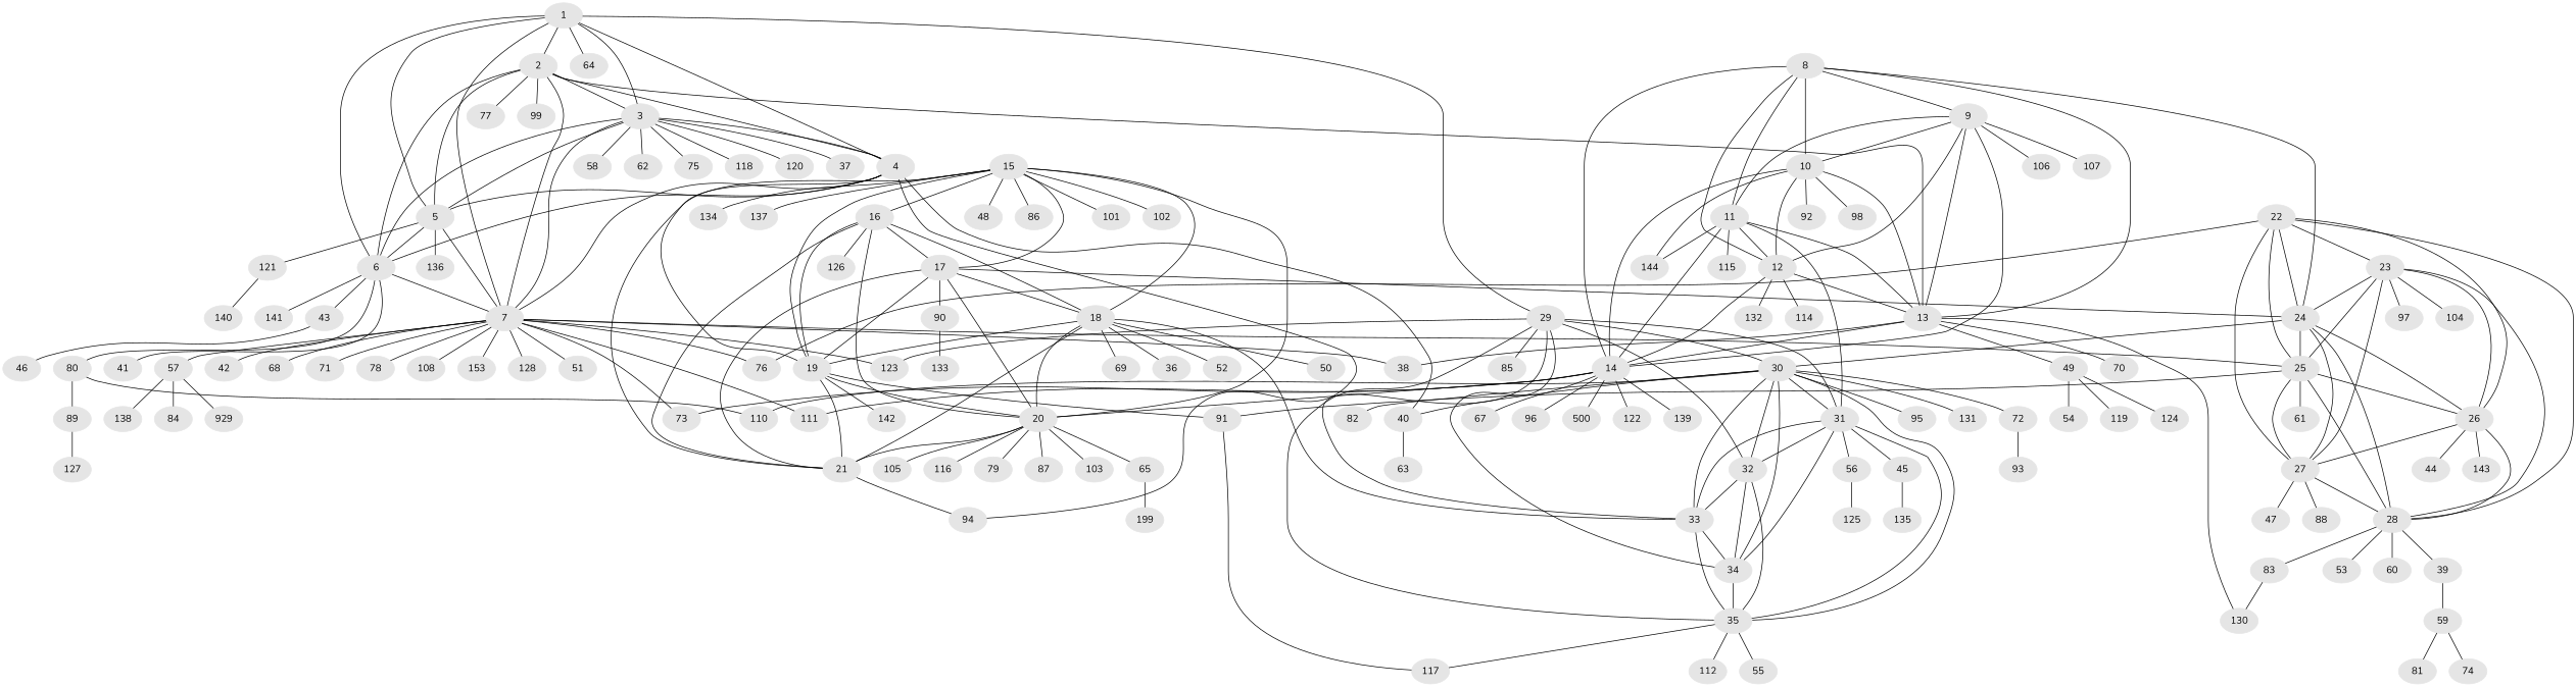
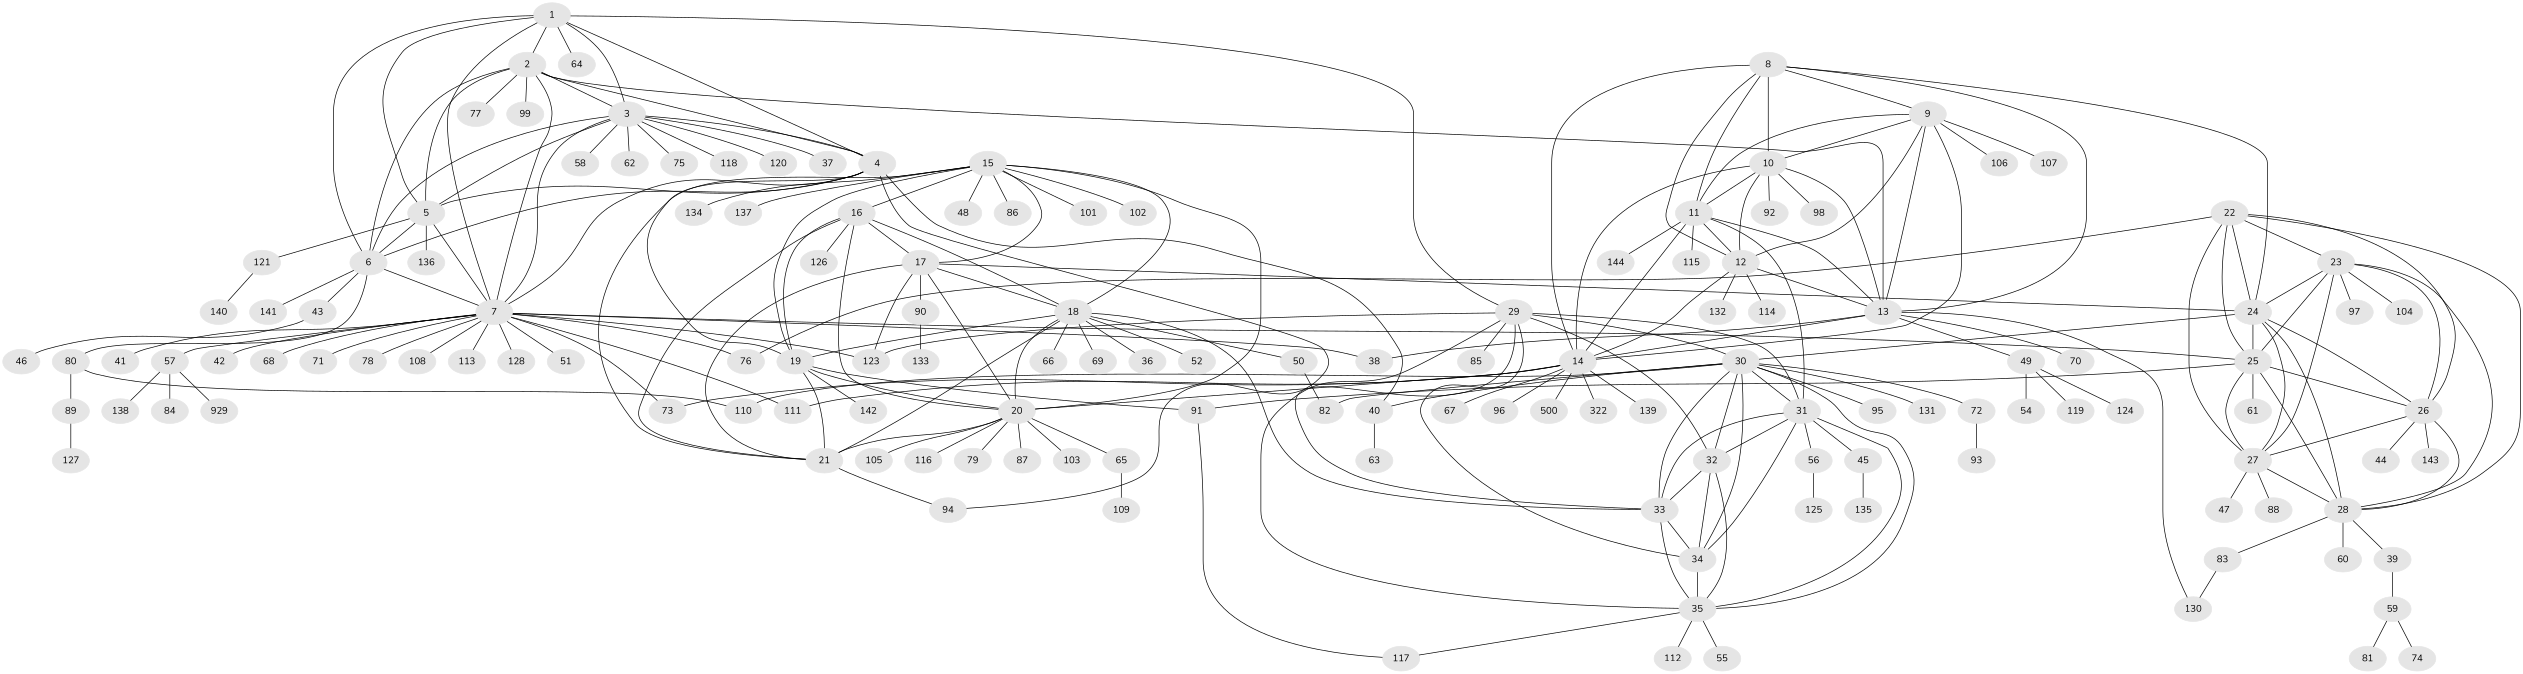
  graph {
    fontname=Nunito
    node [color=gray90 fontname=Nunito style=filled]
    edge [fontname=Nunito]
    1
    2
    3
    4
    5
    6
    7
    29
    64
    13
    77
    99
    37
    58
    62
    75
    118
    120
    19
    40
    94
    121
    136
    43
    80
    141
    25
    38
    41
    42
    51
    57
    68
    71
    73
    76
    78
    108
    111
-   113 [label=153]
+   113
    123
    128
    31
    33
    30
    32
    34
    35
    85
    14
    49
    70
    130
    20
    21
    91
    142
    63
    140
    46
    110
    89
    26
    27
    28
    61
    84
    n68 [label=929]
    138
    8
    9
    10
    11
    12
    24
    106
    107
    92
    98
    115
    144
    114
    132
    67
    96
    n86 [label=500]
-   122
+   122 [label=322]
    139
    45
    56
    54
    119
    124
    65
    79
    87
    103
    105
    116
    15
    16
    17
    18
    48
    86
    101
    102
    134
    137
    126
    90
    36
    50
    52
+   66
    69
    133
    82
    117
-   109 [label=199]
+   109
    22
    23
    97
    104
    44
    143
    47
    88
    39
-   53
    60
    83
    72
    95
    131
    59
    55
    112
    93
    135
    125
    74
    81
    127
    1 -- 2
    1 -- 3
    1 -- 4
    1 -- 5
    1 -- 6
    1 -- 7
    1 -- 29
    1 -- 64
    2 -- 3
    2 -- 4
    2 -- 5
    2 -- 6
    2 -- 7
    2 -- 13
    2 -- 77
    2 -- 99
    3 -- 4
    3 -- 5
    3 -- 6
    3 -- 7
    3 -- 37
    3 -- 58
    3 -- 62
    3 -- 75
    3 -- 118
    3 -- 120
    4 -- 5
    4 -- 6
    4 -- 7
    4 -- 19
    4 -- 40
    4 -- 94
    5 -- 6
    5 -- 7
    5 -- 121
    5 -- 136
    6 -- 7
    6 -- 43
    6 -- 80
    6 -- 141
    7 -- 25
    7 -- 38
-   6 -- 41
+   7 -- 41
    7 -- 42
    7 -- 51
    7 -- 57
    7 -- 68
    7 -- 71
    7 -- 73
    7 -- 76
    7 -- 78
    7 -- 108
    7 -- 111
    7 -- 113
    7 -- 123
    7 -- 128
    29 -- 123
    29 -- 31
    29 -- 33
    29 -- 30
    29 -- 32
    29 -- 34
    29 -- 35
    29 -- 85
    13 -- 38
    13 -- 14
    13 -- 49
    13 -- 70
    13 -- 130
    19 -- 20
    19 -- 21
    19 -- 91
    19 -- 142
    40 -- 63
    121 -- 140
    43 -- 46
    80 -- 110
    80 -- 89
    25 -- 91
    25 -- 26
    25 -- 27
    25 -- 28
    25 -- 61
    57 -- 84
    57 -- n68
    57 -- 138
    31 -- 33
    31 -- 32
    31 -- 34
    31 -- 35
    31 -- 45
    31 -- 56
    33 -- 34
    33 -- 35
    30 -- 40
    30 -- 31
    30 -- 33
    30 -- 32
    30 -- 34
    30 -- 35
    30 -- 110
    30 -- 82
    30 -- 72
    30 -- 95
    30 -- 131
    32 -- 33
    32 -- 34
    32 -- 35
    34 -- 35
    35 -- 117
    35 -- 55
    35 -- 112
    14 -- 73
    14 -- 111
    14 -- 20
    14 -- 67
    14 -- 96
    14 -- n86
    14 -- 122
    14 -- 139
    49 -- 54
    49 -- 119
    49 -- 124
    20 -- 21
    20 -- 65
    20 -- 79
    20 -- 87
    20 -- 103
    20 -- 105
    20 -- 116
    21 -- 94
    91 -- 117
    89 -- 127
    26 -- 27
    26 -- 28
    26 -- 44
    26 -- 143
    27 -- 28
    27 -- 47
    27 -- 88
    28 -- 39
-   28 -- 53
    28 -- 60
    28 -- 83
    8 -- 13
    8 -- 14
    8 -- 9
    8 -- 10
    8 -- 11
    8 -- 12
    8 -- 24
    9 -- 13
    9 -- 14
    9 -- 10
    9 -- 11
    9 -- 12
    9 -- 106
    9 -- 107
    10 -- 13
    10 -- 14
-   10 -- 144
+   10 -- 11
    10 -- 12
    10 -- 92
    10 -- 98
    11 -- 13
    11 -- 31
    11 -- 14
    11 -- 12
    11 -- 115
    11 -- 144
    12 -- 13
    12 -- 14
    12 -- 114
    12 -- 132
    24 -- 25
    24 -- 30
    24 -- 26
    24 -- 27
    24 -- 28
    45 -- 135
    56 -- 125
    65 -- 109
    15 -- 19
    15 -- 20
    15 -- 21
    15 -- 16
    15 -- 17
    15 -- 18
    15 -- 48
    15 -- 86
    15 -- 101
    15 -- 102
    15 -- 134
    15 -- 137
    16 -- 19
    16 -- 20
    16 -- 21
    16 -- 17
    16 -- 18
    16 -- 126
-   17 -- 19
+   17 -- 123
    17 -- 20
    17 -- 21
    17 -- 24
    17 -- 18
    17 -- 90
    18 -- 19
    18 -- 33
    18 -- 20
    18 -- 21
    18 -- 36
    18 -- 50
    18 -- 52
+   18 -- 66
    18 -- 69
    90 -- 133
+   50 -- 82
    22 -- 25
    22 -- 76
    22 -- 26
    22 -- 27
    22 -- 28
    22 -- 24
    22 -- 23
    23 -- 25
    23 -- 26
    23 -- 27
    23 -- 28
    23 -- 24
    23 -- 97
    23 -- 104
    39 -- 59
    83 -- 130
    72 -- 93
    59 -- 74
    59 -- 81
  }
